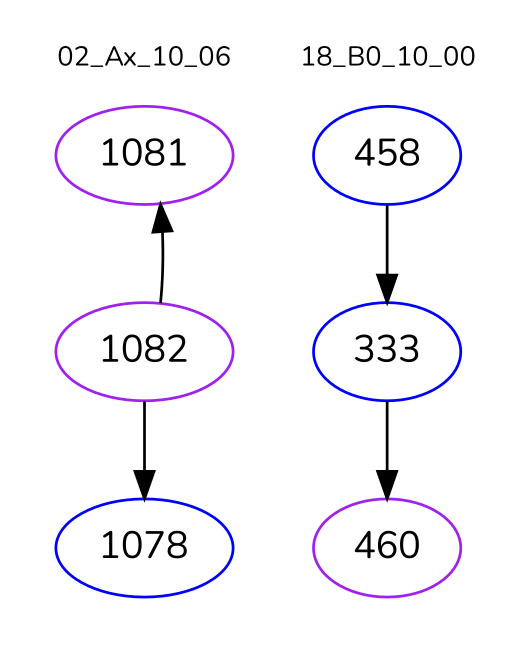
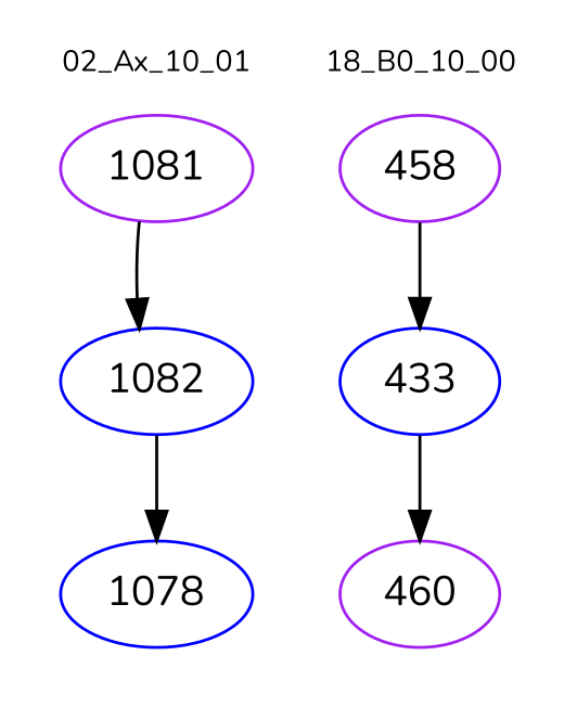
  digraph {
    fontname=Nunito
    node [color=purple fontname=Nunito]
    edge [color=black fontname=Nunito]
    n1 [label=1081]
-   n2 [label=1082]
+   n2 [color=blue label=1082]
    n3 [color=blue label=1078]
-   n4 [color=blue label=458]
-   n5 [color=blue label=333]
+   n4 [label=458]
+   n5 [color=blue label=433]
    n6 [label=460]
    subgraph cluster_1 {
      color=white
      fontsize=10
-     label="02_Ax_10_06"
+     label="02_Ax_10_01"
      n1
      n2
      n3
    }
    subgraph cluster_2 {
      color=white
      fontsize=10
      label="18_B0_10_00"
      n4
      n5
      n6
    }
-   n2 -> n1
+   n1 -> n2
    n2 -> n3
    n4 -> n5
    n5 -> n6
  }
